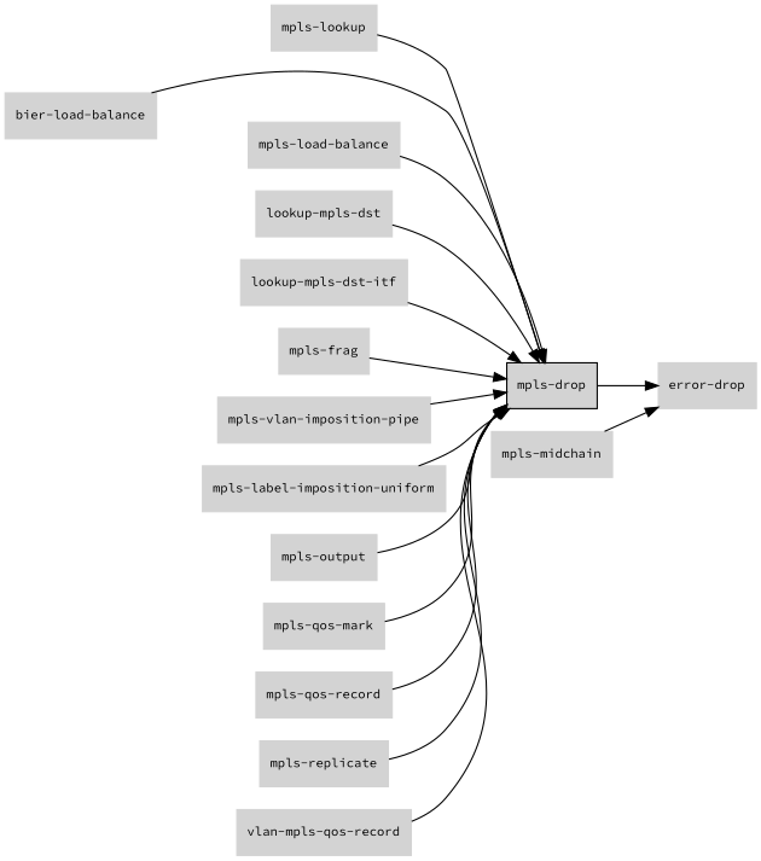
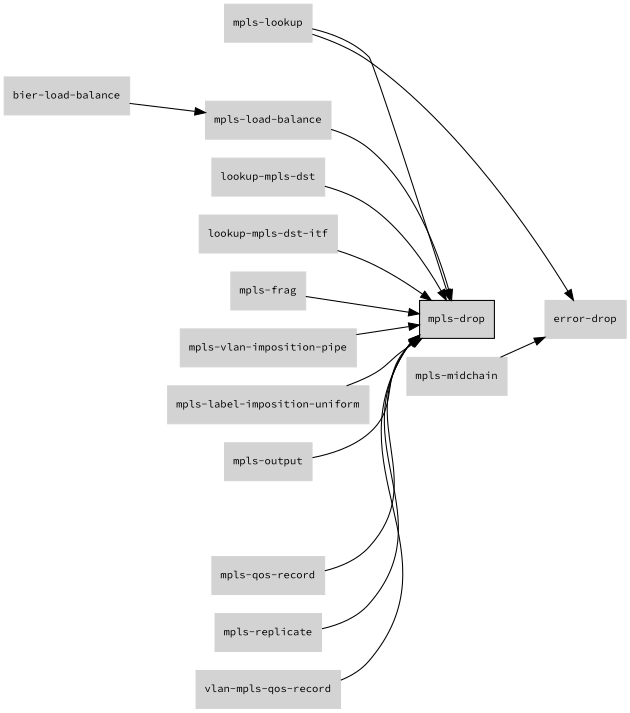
  digraph {
    fontname="Source Code Pro"
    rankdir=LR
    node [color=lightgray fillcolor=lightgray fontcolor=black fontname="Source Code Pro" fontsize=10 shape=box style=filled]
    edge [fontname="Source Code Pro" fontsize=8]
    "mpls-drop" [color=black]
    "error-drop"
    "bier-load-balance"
    "lookup-mpls-dst"
    "lookup-mpls-dst-itf"
    "mpls-frag"
    n7 [label="mpls-vlan-imposition-pipe"]
    "mpls-label-imposition-uniform"
    "mpls-load-balance"
    "mpls-lookup"
    "mpls-midchain"
    "mpls-output"
-   "mpls-qos-mark"
    "mpls-qos-record"
    "mpls-replicate"
    "vlan-mpls-qos-record"
-   "mpls-drop" -> "error-drop"
-   "bier-load-balance" -> "mpls-drop"
+   "mpls-lookup" -> "error-drop"
+   "bier-load-balance" -> "mpls-load-balance"
    "lookup-mpls-dst" -> "mpls-drop"
    "lookup-mpls-dst-itf" -> "mpls-drop"
    "mpls-frag" -> "mpls-drop"
    n7 -> "mpls-drop"
    "mpls-label-imposition-uniform" -> "mpls-drop"
    "mpls-load-balance" -> "mpls-drop"
    "mpls-lookup" -> "mpls-drop"
    "mpls-midchain" -> "error-drop"
    "mpls-output" -> "mpls-drop"
-   "mpls-qos-mark" -> "mpls-drop"
    "mpls-qos-record" -> "mpls-drop"
    "mpls-replicate" -> "mpls-drop"
    "vlan-mpls-qos-record" -> "mpls-drop"
  }
